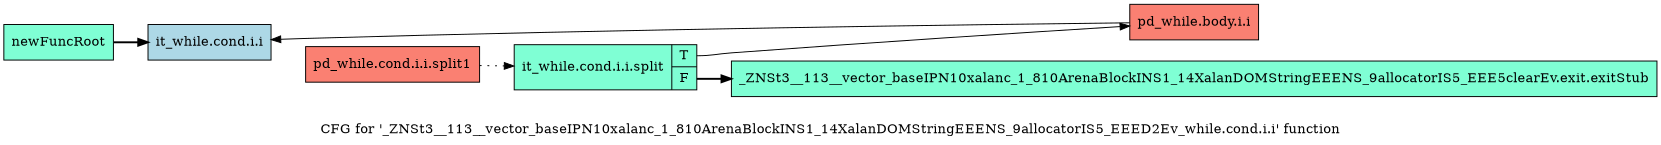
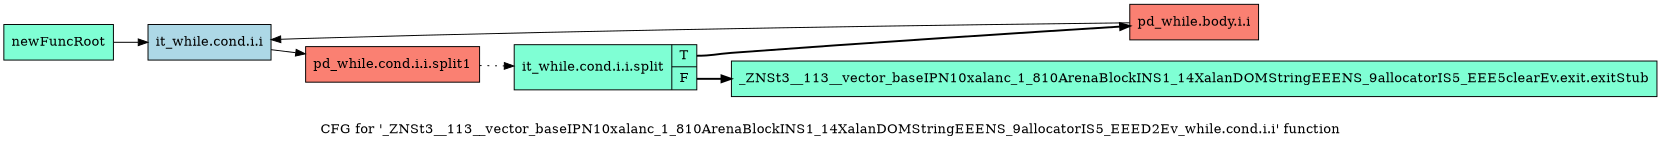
  digraph {
    label="CFG for '_ZNSt3__113__vector_baseIPN10xalanc_1_810ArenaBlockINS1_14XalanDOMStringEEENS_9allocatorIS5_EEED2Ev_while.cond.i.i' function"
    rankdir=LR
    node [fillcolor=aquamarine shape=record style=filled]
    edge [style=bold]
    n1 [label="{newFuncRoot}"]
    n2 [fillcolor=lightblue label="{it_while.cond.i.i}"]
    n3 [fillcolor=salmon label="{pd_while.cond.i.i.split1}"]
    n4 [label="{it_while.cond.i.i.split|{<s0>T|<s1>F}}"]
    n5 [label="{_ZNSt3__113__vector_baseIPN10xalanc_1_810ArenaBlockINS1_14XalanDOMStringEEENS_9allocatorIS5_EEE5clearEv.exit.exitStub}"]
    n6 [fillcolor=salmon label="{pd_while.body.i.i}"]
-   n1 -> n2
+   n1 -> n2 [style=solid]
+   n2 -> n3 [style=solid]
    n3 -> n4 [style=dotted]
    n4 -> n5 [tailport=s1]
-   n4 -> n6 [style=solid tailport=s0]
+   n4 -> n6 [tailport=s0]
    n6 -> n2 [style=solid]
  }
